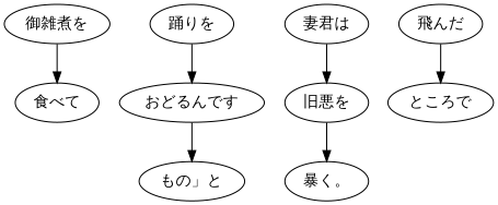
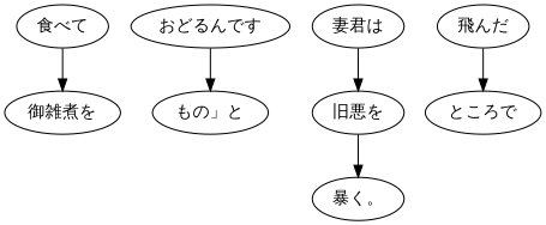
  digraph {
    n1 [label="御雑煮を"]
    n2 [label="食べて"]
    n3 [label="おどるんです"]
    n4 [label="もの」と"]
-   n5 [label="踊りを"]
    n6 [label="暴く。"]
    n7 [label="妻君は"]
    n8 [label="旧悪を"]
    n9 [label="飛んだ"]
    n10 [label="ところで"]
-   n1 -> n2
+   n2 -> n1
    n3 -> n4
-   n5 -> n3
    n7 -> n8
    n8 -> n6
    n9 -> n10
  }
